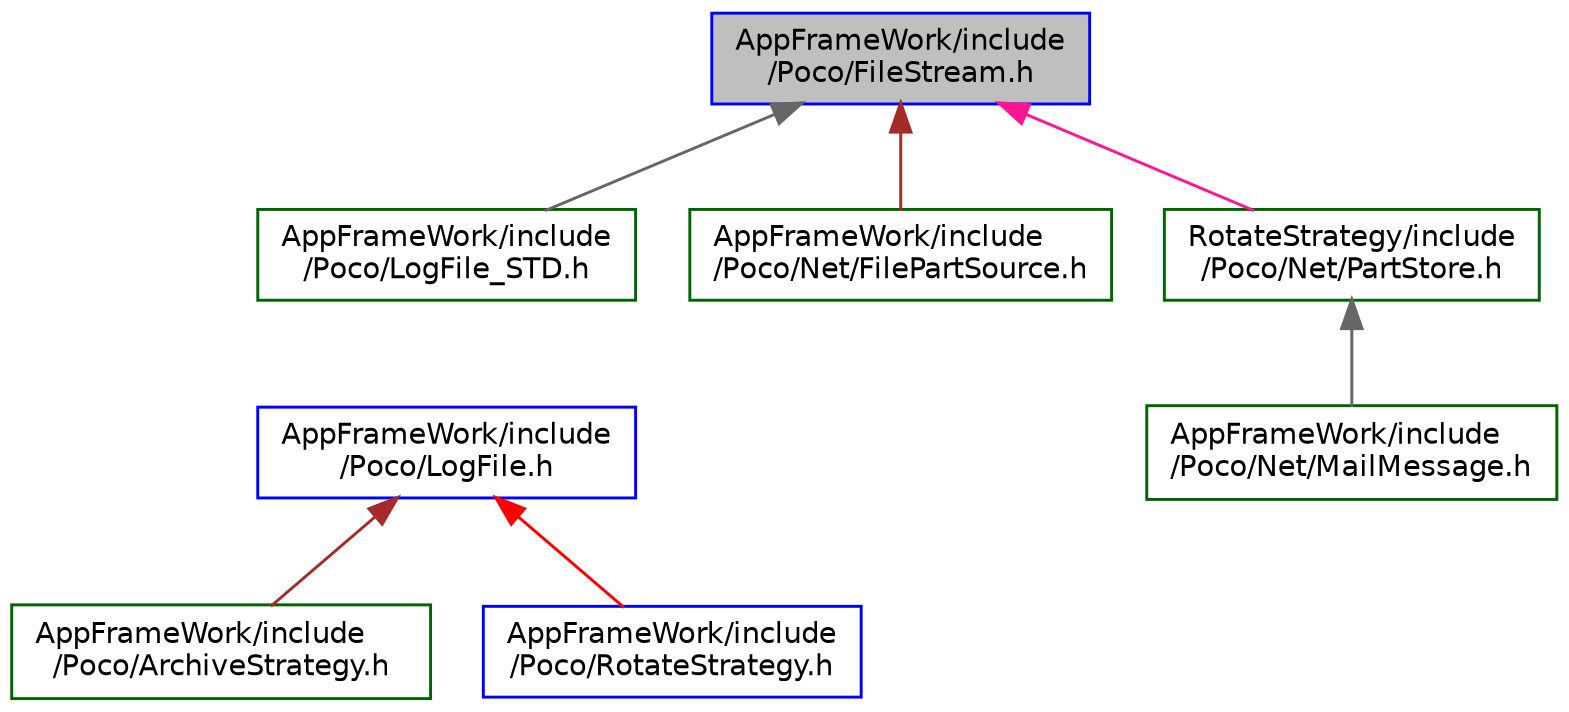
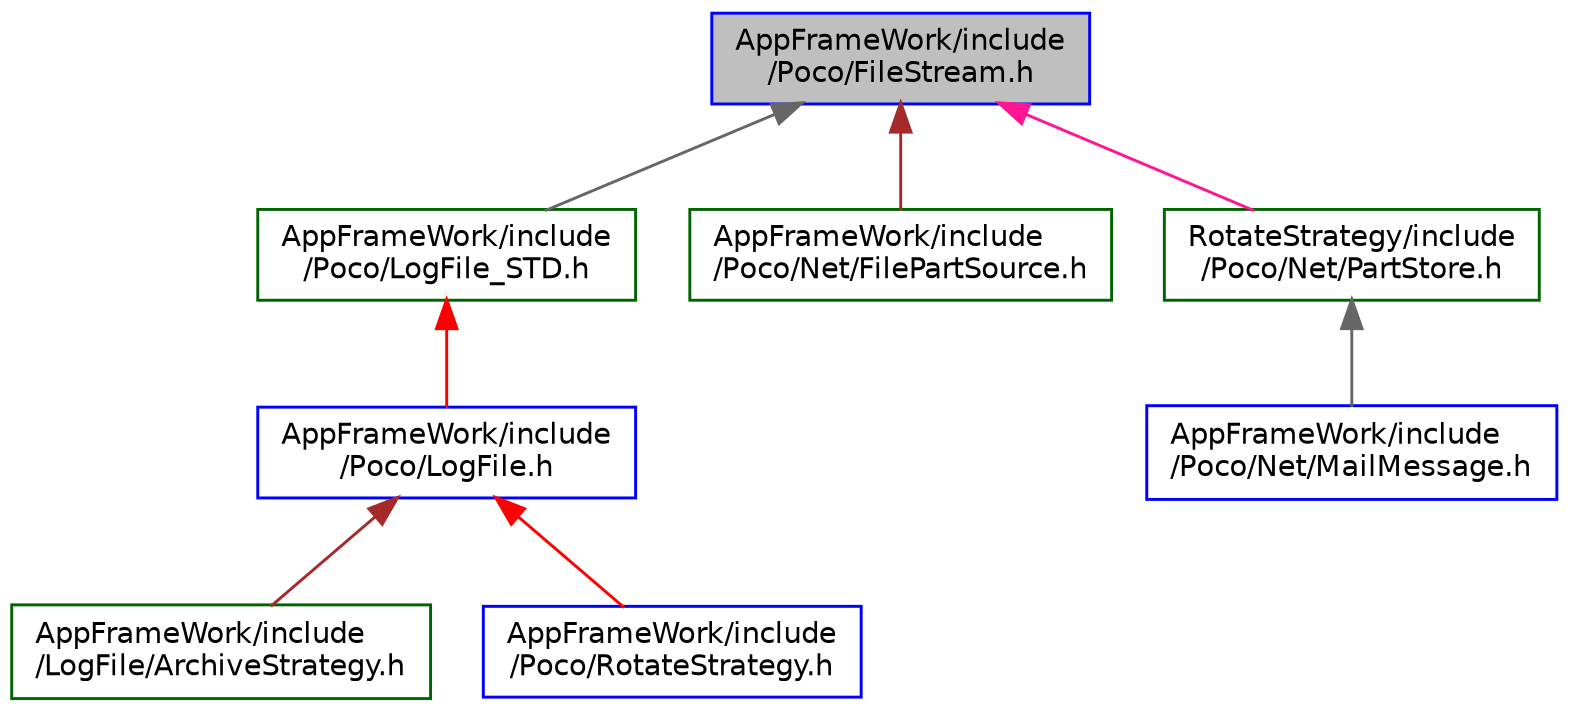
  digraph {
    node [color=blue fillcolor=white fontname=Helvetica fontsize=10 shape=record style=filled]
    edge [color=gray40 dir=back fontname=Helvetica fontsize=10 labelfontname=Helvetica labelfontsize=10 style=solid]
    n1 [fillcolor=grey75 fontcolor=black height=0.2 label="AppFrameWork/include\l/Poco/FileStream.h" width=0.4]
    n2 [color=darkgreen height=0.2 label="AppFrameWork/include\l/Poco/LogFile_STD.h" width=0.4]
    n3 [color=darkgreen height=0.2 label="AppFrameWork/include\l/Poco/Net/FilePartSource.h" width=0.4]
    n4 [color=darkgreen height=0.2 label="RotateStrategy/include\l/Poco/Net/PartStore.h" width=0.4]
    n5 [height=0.2 label="AppFrameWork/include\l/Poco/LogFile.h" width=0.4]
-   n6 [color=darkgreen height=0.2 label="AppFrameWork/include\l/Poco/Net/MailMessage.h" width=0.4]
-   n7 [color=darkgreen height=0.2 label="AppFrameWork/include\l/Poco/ArchiveStrategy.h" width=0.4]
+   n6 [height=0.2 label="AppFrameWork/include\l/Poco/Net/MailMessage.h" width=0.4]
+   n7 [color=darkgreen height=0.2 label="AppFrameWork/include\l/LogFile/ArchiveStrategy.h" width=0.4]
    n8 [height=0.2 label="AppFrameWork/include\l/Poco/RotateStrategy.h" width=0.4]
    n1 -> n2
    n1 -> n3 [color=brown]
    n1 -> n4 [color=deeppink]
+   n2 -> n5 [color=red]
    n4 -> n6
    n5 -> n7 [color=brown]
    n5 -> n8 [color=red]
  }
